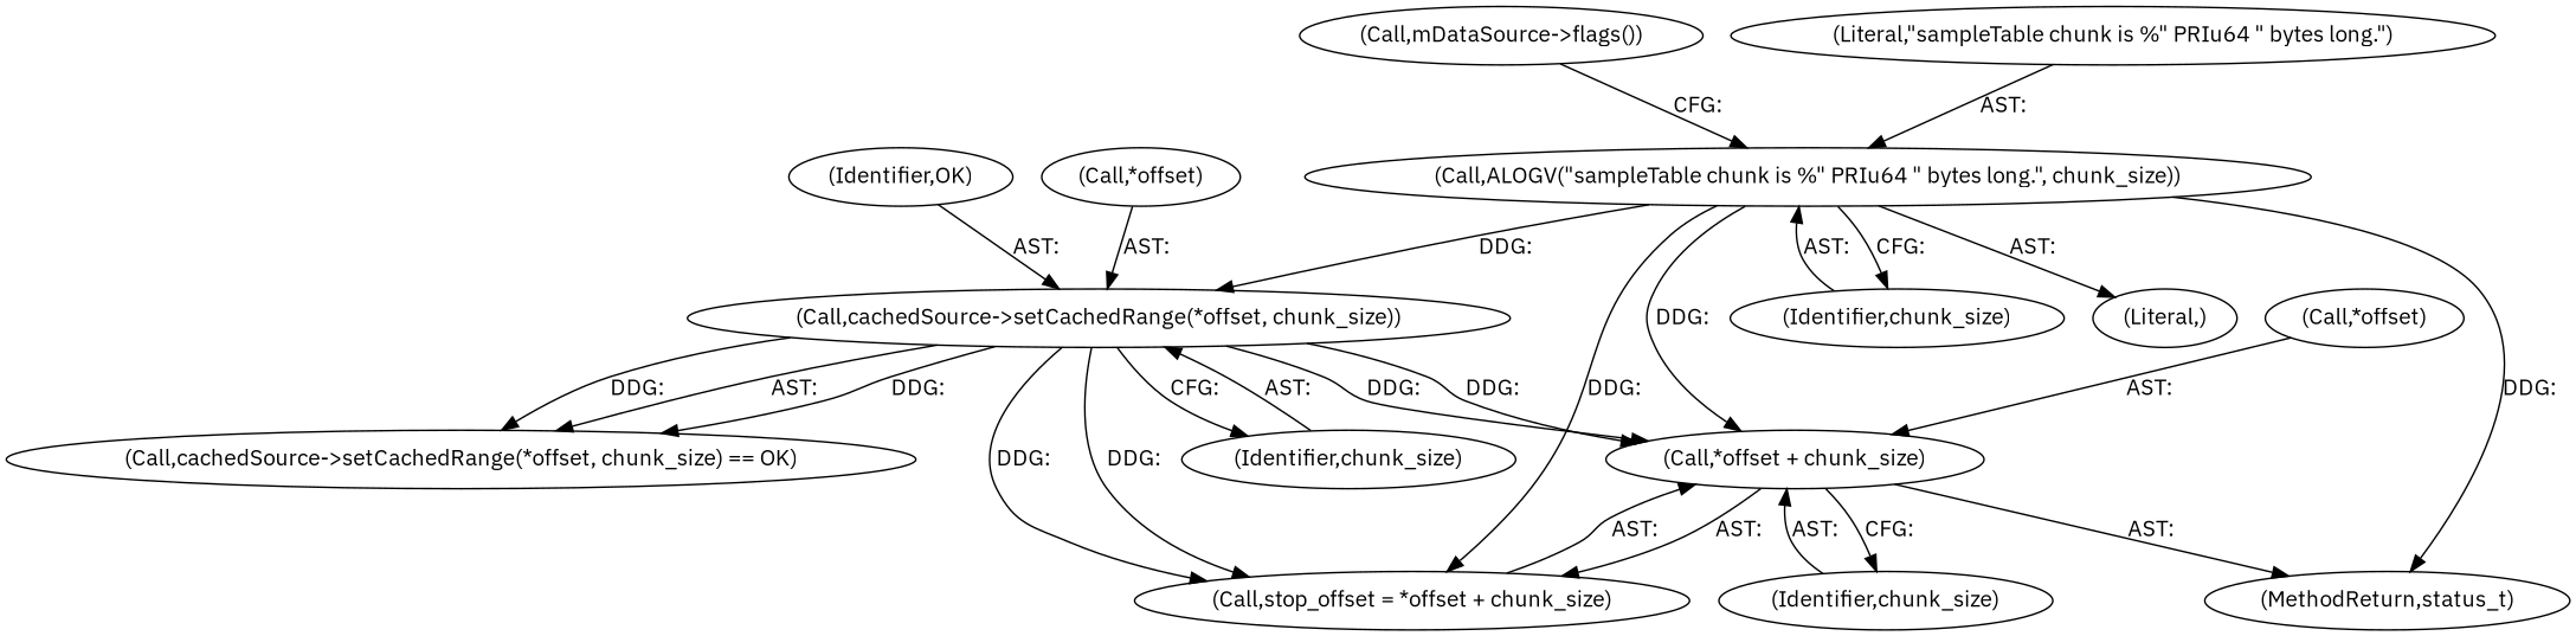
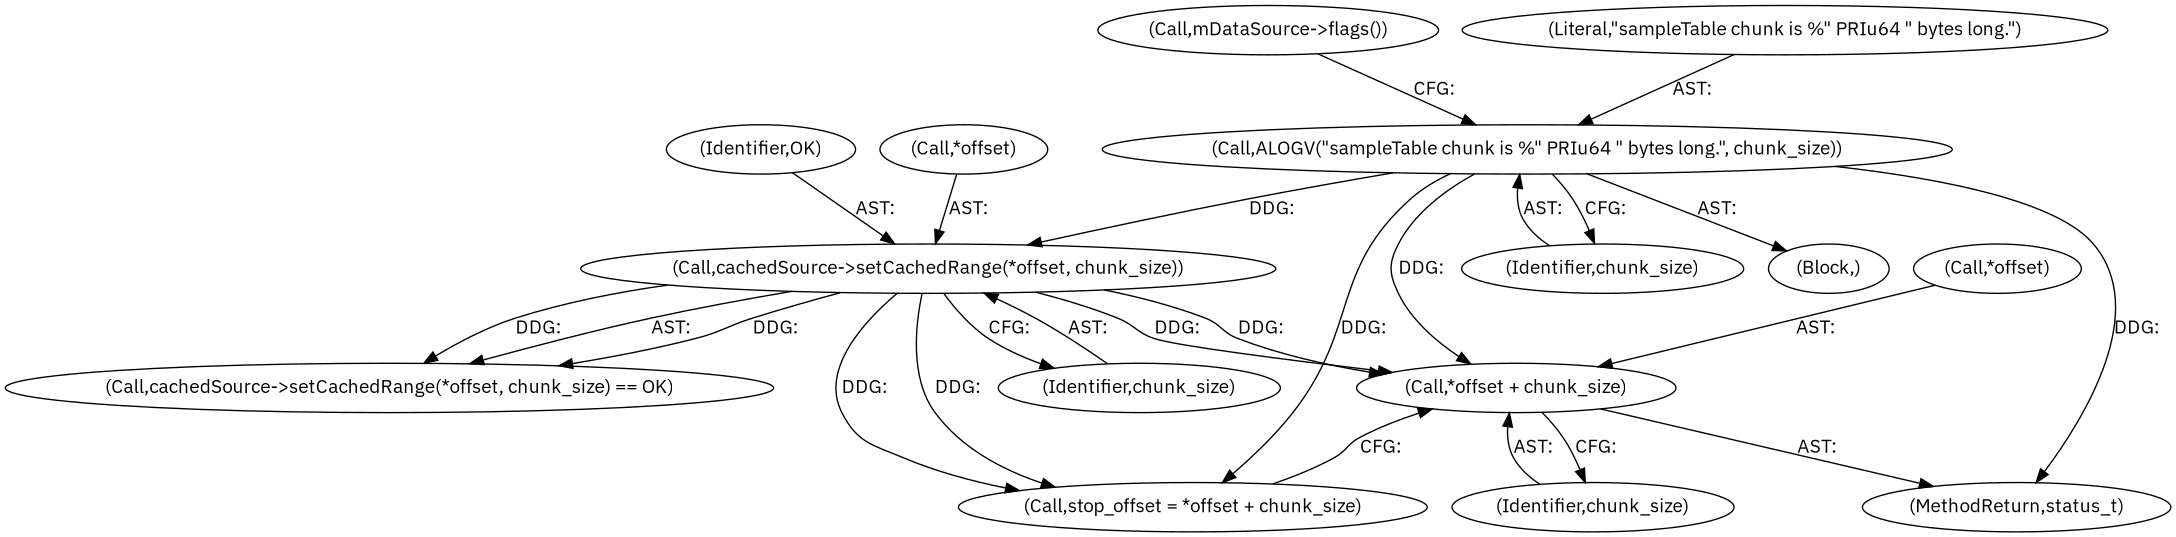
  digraph {
    fontname="IBM Plex Sans"
    node [fontname="IBM Plex Sans"]
    edge [fontname="IBM Plex Sans"]
    n1 [label="(Call,*offset + chunk_size)"]
    n2 [label="(Call,stop_offset = *offset + chunk_size)"]
    n3 [label="(Identifier,chunk_size)"]
    n4 [label="(MethodReturn,status_t)"]
    n5 [label="(Call,cachedSource->setCachedRange(*offset, chunk_size))"]
    n6 [label="(Identifier,chunk_size)"]
    n7 [label="(Call,cachedSource->setCachedRange(*offset, chunk_size) == OK)"]
    n8 [label="(Call,ALOGV(\"sampleTable chunk is %\" PRIu64 \" bytes long.\", chunk_size))"]
    n9 [label="(Identifier,chunk_size)"]
-   n10 [label="(Literal,)"]
+   n10 [label="(Block,)"]
    n11 [label="(Call,mDataSource->flags())"]
    n12 [label="(Identifier,OK)"]
    n13 [label="(Call,*offset)"]
    n14 [label="(Call,*offset)"]
    n15 [label="(Literal,\"sampleTable chunk is %\" PRIu64 \" bytes long.\")"]
-   n1 -> n2 [label="AST: "]
    n1 -> n3 [label="CFG: "]
    n1 -> n4 [label="AST: "]
-   n2 -> n1 [label="AST: "]
+   n2 -> n1 [label="CFG: "]
    n3 -> n1 [label="AST: "]
    n5 -> n1 [label="DDG: "]
    n5 -> n1 [label="DDG: "]
    n5 -> n2 [label="DDG: "]
    n5 -> n2 [label="DDG: "]
    n5 -> n6 [label="CFG: "]
    n5 -> n7 [label="AST: "]
    n5 -> n7 [label="DDG: "]
    n5 -> n7 [label="DDG: "]
    n6 -> n5 [label="AST: "]
    n8 -> n1 [label="DDG: "]
    n8 -> n2 [label="DDG: "]
    n8 -> n4 [label="DDG: "]
    n8 -> n5 [label="DDG: "]
    n8 -> n9 [label="CFG: "]
    n8 -> n10 [label="AST: "]
    n9 -> n8 [label="AST: "]
    n11 -> n8 [label="CFG: "]
    n12 -> n5 [label="AST: "]
    n13 -> n5 [label="AST: "]
    n14 -> n1 [label="AST: "]
    n15 -> n8 [label="AST: "]
  }
